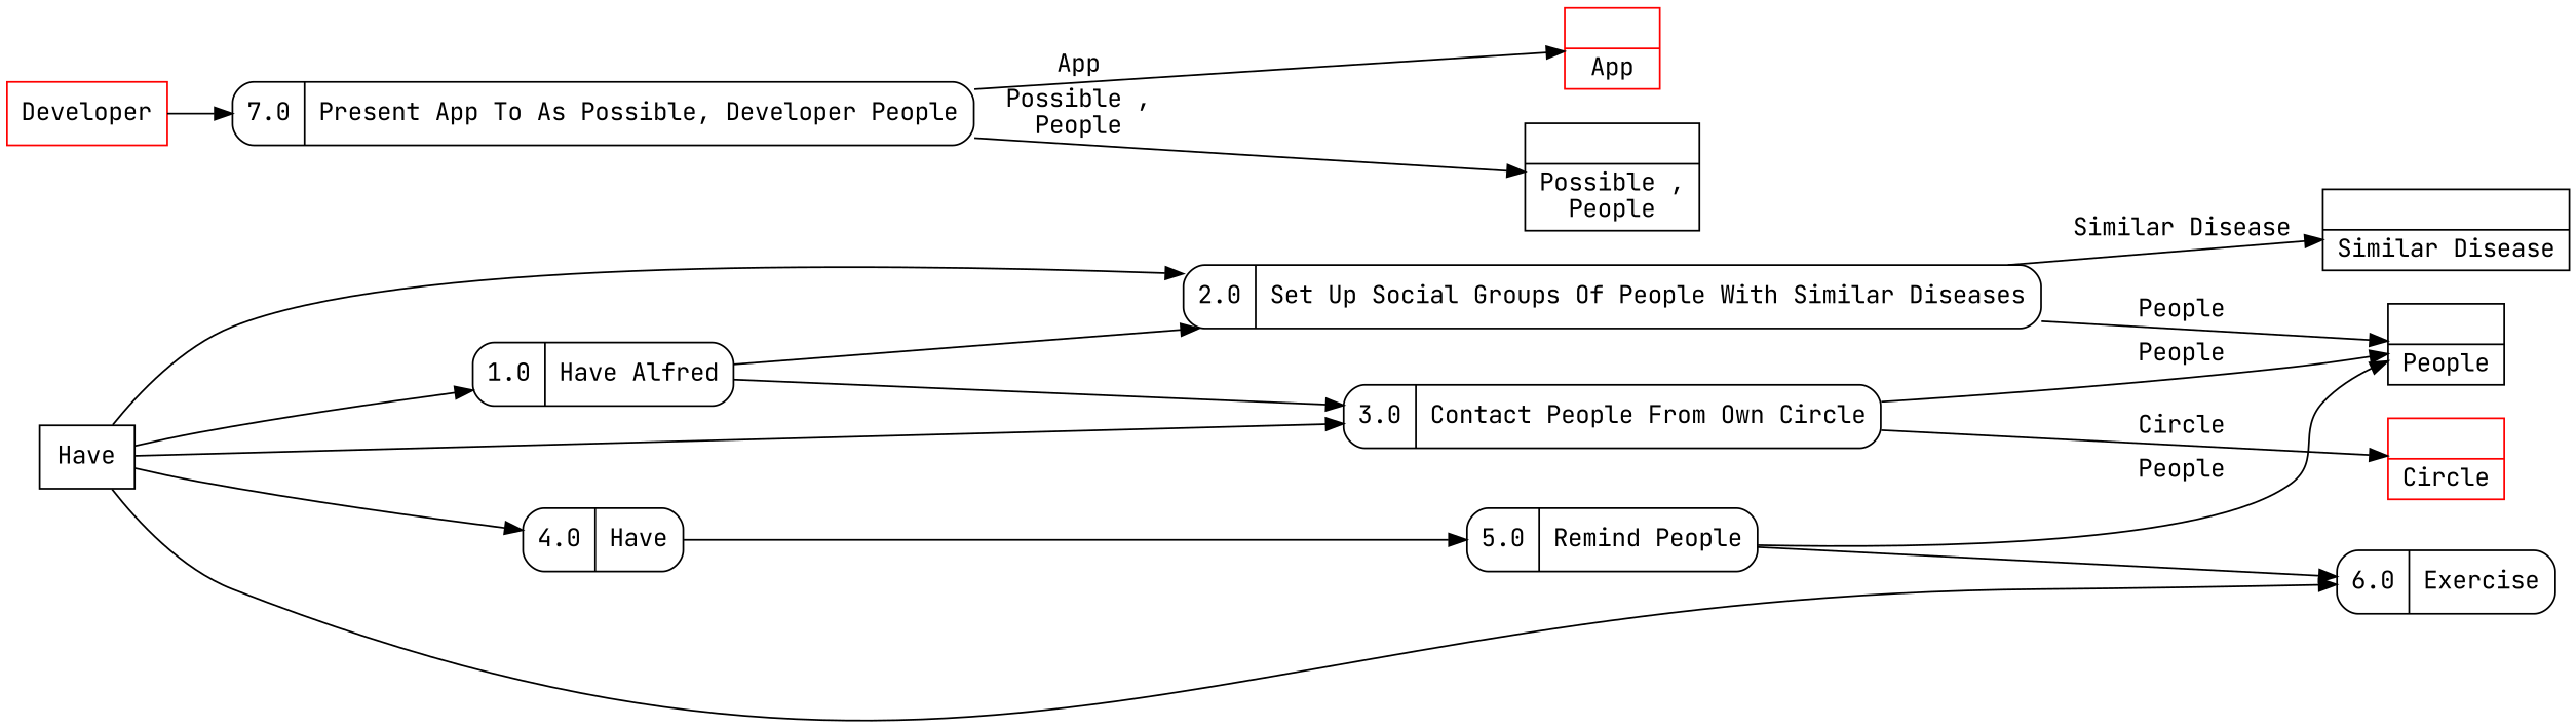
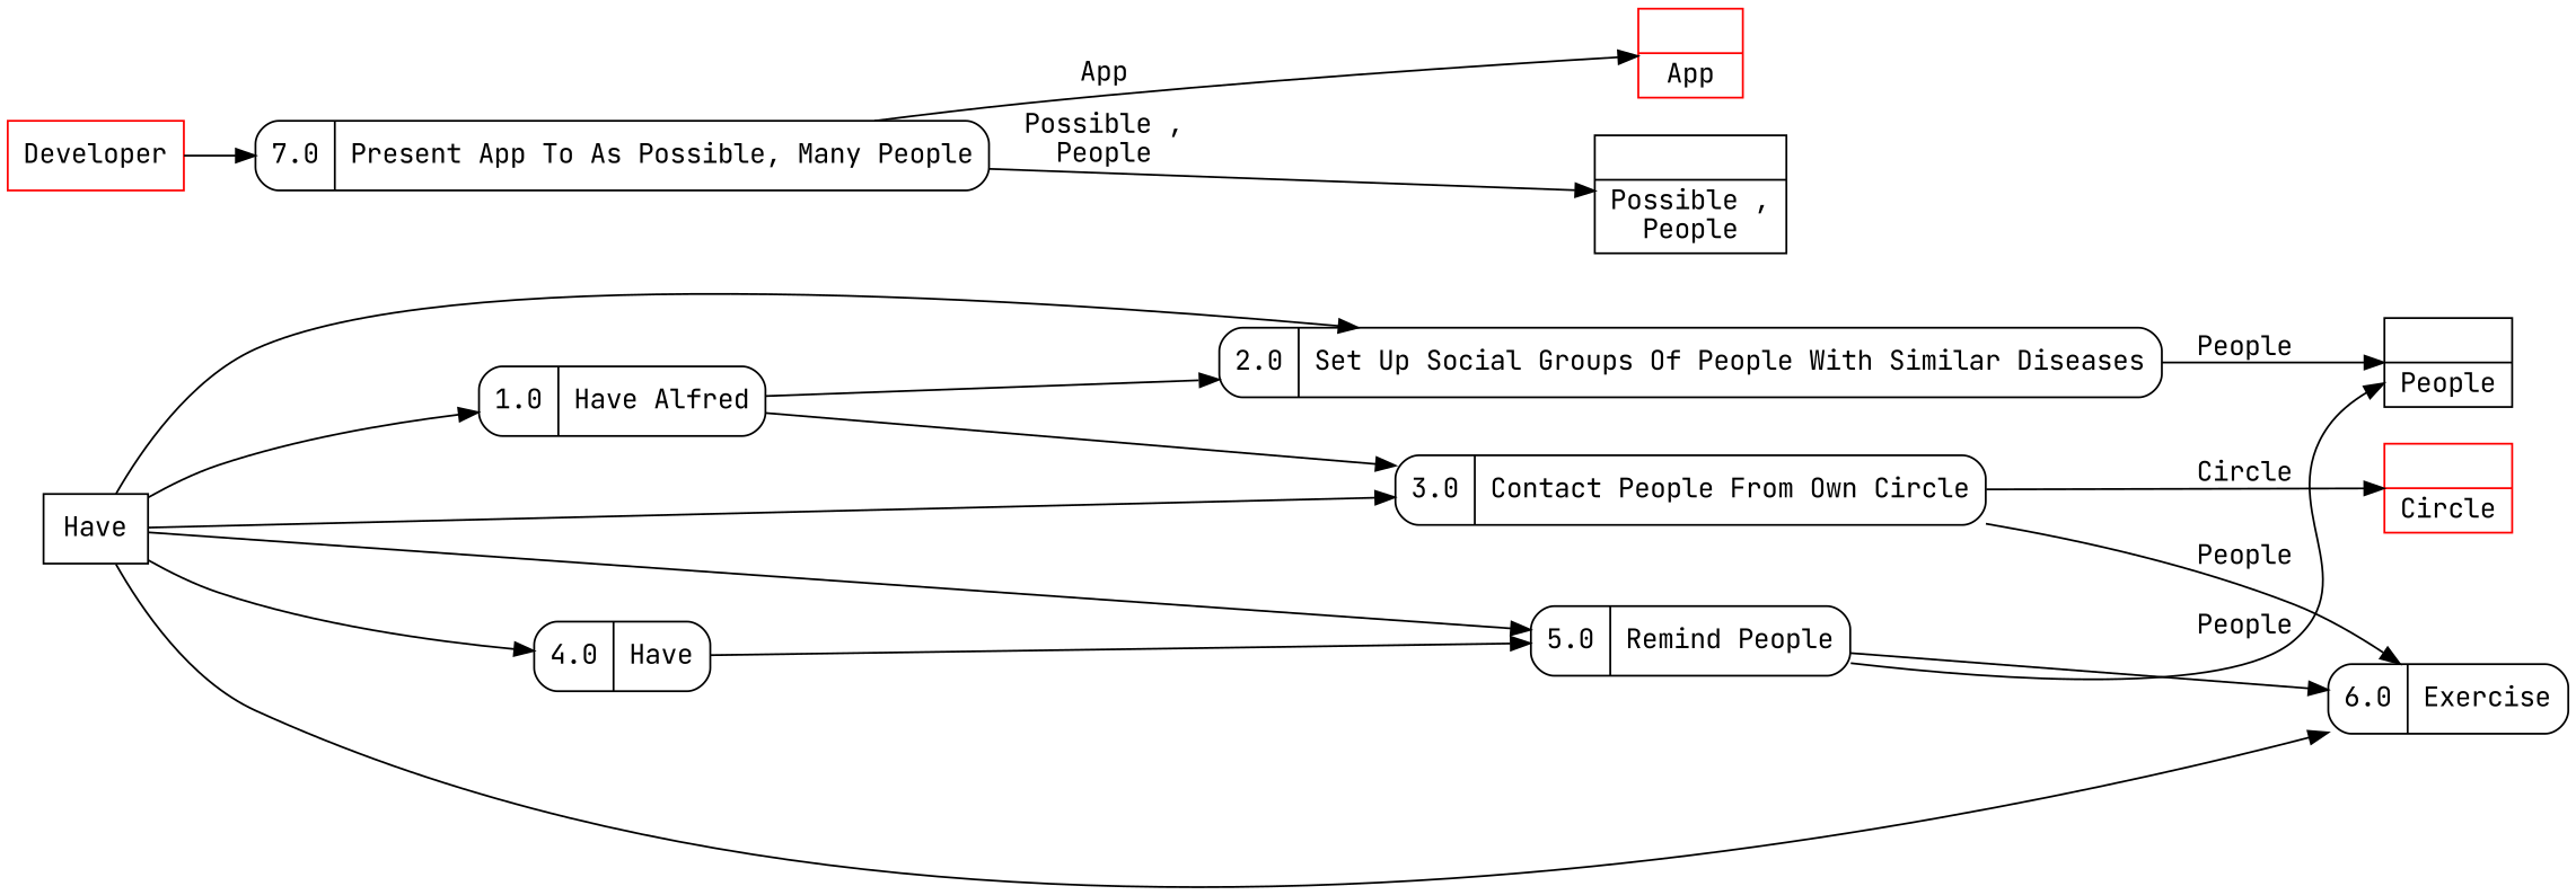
  digraph {
    fontname="JetBrains Mono"
    rankdir=LR
    node [fontname="JetBrains Mono" shape=Mrecord]
    edge [fontname="JetBrains Mono"]
    n1 [label="<f0>  |<f1> People " shape=record]
-   n2 [label="<f0>  |<f1> Similar Disease " shape=record]
    n3 [color=red label="<f0>  |<f1> Circle " shape=record]
    n4 [color=red label="<f0>  |<f1> App " shape=record]
    n5 [label="<f0>  |<f1> Possible ,\nPeople " shape=record]
    n6 [label=Have shape=box]
    n7 [label="{<f0> 1.0|<f1> Have Alfred }"]
    n8 [label="{<f0> 2.0|<f1> Set Up Social Groups Of People With Similar Diseases }"]
    n9 [label="{<f0> 3.0|<f1> Contact People From Own Circle }"]
    n10 [label="{<f0> 4.0|<f1> Have }"]
    n11 [label="{<f0> 5.0|<f1> Remind People }"]
    n12 [label="{<f0> 6.0|<f1> Exercise }"]
    n13 [color=red label=Developer shape=box]
-   n14 [label="{<f0> 7.0|<f1> Present App To As Possible, Developer People }"]
+   n14 [label="{<f0> 7.0|<f1> Present App To As Possible, Many People }"]
    n6 -> n7
    n6 -> n8
    n6 -> n9
    n6 -> n10
+   n6 -> n11
    n6 -> n12
    n7 -> n8
    n7 -> n9
    n8 -> n1 [label=People]
-   n8 -> n2 [label="Similar Disease"]
-   n9 -> n1 [label=People]
+   n9 -> n12 [label=People]
    n9 -> n3 [label=Circle]
    n10 -> n11
    n11 -> n1 [label=People]
    n11 -> n12
    n13 -> n14
    n14 -> n4 [label=App]
    n14 -> n5 [label="Possible ,\nPeople"]
  }
